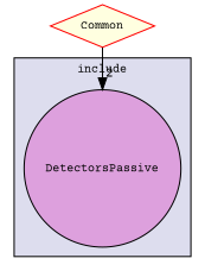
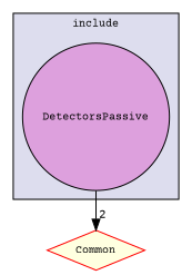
  digraph {
    compound=true
    fontname="Courier Prime"
    node [fontname="Courier Prime" fontsize=10 style=filled]
    n1 [fillcolor=plum label=DetectorsPassive pencolor=black shape=circle]
    n2 [color=red label=Common shape=diamond fillcolor=lightyellow]
    subgraph cluster_1 {
      bgcolor="#ddddee"
      fontsize=10
      label=include
      pencolor=black
      n1
    }
-   n2 -> n1 [headlabel=2 labeldistance=1.5 labelfontname=Helvetica labelfontsize=10 fontname="Courier Prime"]
+   n1 -> n2 [headlabel=2 labeldistance=1.5 labelfontname=Helvetica labelfontsize=10 fontname="Courier Prime"]
  }
